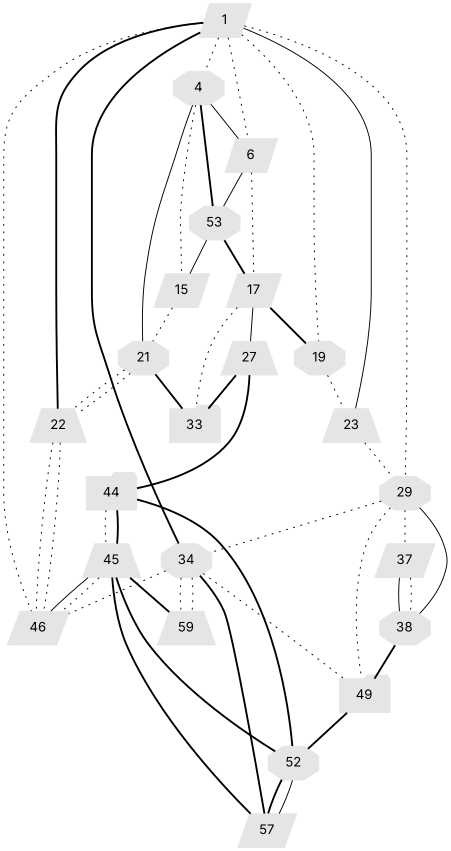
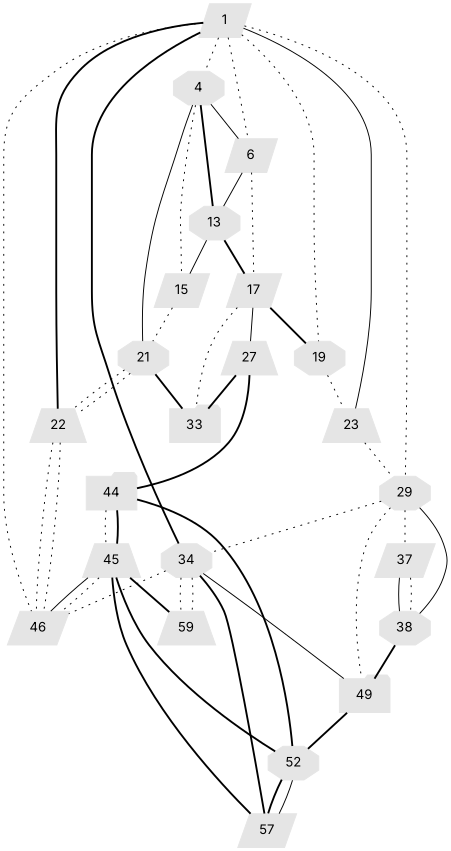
  graph {
    fontname=Inter
    node [color=gray90 fontname=Inter shape=octagon style=filled]
    edge [fontname=Inter style=dotted]
    1 [shape=parallelogram super="+2+7"]
    4 [super="+5+16"]
    6 [shape=parallelogram super="+10"]
    19
    22 [shape=trapezium]
    23 [shape=trapezium super="+24"]
    29 [super="+30+36"]
    34 [super="+35"]
    46 [shape=parallelogram]
-   13 [super="+14" label=53]
+   13 [super="+14"]
    15 [shape=parallelogram]
    21 [super="+32"]
    17 [shape=parallelogram super="+20+18"]
    38 [super="+43"]
    37 [shape=parallelogram]
    49 [shape=folder super="+50"]
    57 [shape=parallelogram]
    59 [shape=trapezium]
    33 [shape=folder]
    27 [shape=trapezium super="+40"]
    44 [shape=folder super="+54"]
    45 [shape=trapezium super="+58"]
    52 [super="+53"]
    1 -- 4
    1 -- 6
    1 -- 19
    1 -- 22 [style=bold]
    1 -- 23 [style=solid]
    1 -- 29
    1 -- 34 [style=bold]
    1 -- 46
    4 -- 6 [style=solid]
    4 -- 13 [style=bold]
    4 -- 15
    4 -- 21 [style=solid]
    6 -- 13 [style=solid]
    6 -- 17
    19 -- 23
    22 -- 46
    22 -- 46
    23 -- 29
    29 -- 34
    29 -- 38 [style=solid]
    29 -- 37 [weight=2]
    29 -- 49
    34 -- 46
-   34 -- 49
+   34 -- 49 [style=solid]
    34 -- 57 [style=bold]
    34 -- 59 [weight=2]
    34 -- 59
    13 -- 15 [style=solid]
    13 -- 17 [style=bold]
    15 -- 21
    21 -- 22
    21 -- 22
    21 -- 33 [style=bold]
    17 -- 19 [style=bold]
    17 -- 33
    17 -- 27 [style=solid]
    38 -- 49 [style=bold weight=2]
    37 -- 38 [style=solid]
    37 -- 38
    49 -- 52 [style=bold]
    27 -- 33 [style=bold]
    27 -- 44 [style=bold weight=2]
    44 -- 45
    44 -- 45 [style=bold]
    44 -- 52 [style=bold]
    45 -- 46 [style=solid]
    45 -- 46
    45 -- 57 [style=bold]
    45 -- 59 [style=bold]
    45 -- 52 [style=bold]
    52 -- 57 [style=bold]
    52 -- 57 [style=solid]
  }
